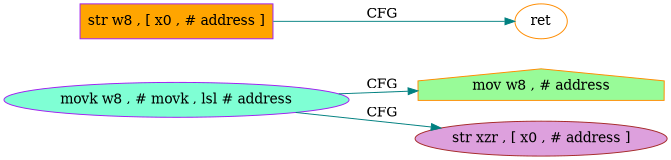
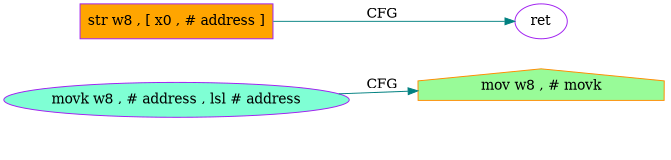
  digraph {
    rankdir=LR
    node [color=darkorange shape=ellipse style=filled]
    edge [color=teal]
-   n1 [fillcolor=palegreen label="mov w8 , # address" shape=house]
-   n2 [color=purple fillcolor=aquamarine label="movk w8 , # movk , lsl # address"]
-   n3 [color=brown fillcolor=plum label="str xzr , [ x0 , # address ]"]
+   n1 [fillcolor=palegreen label="mov w8 , # movk" shape=house]
+   n2 [color=purple fillcolor=aquamarine label="movk w8 , # address , lsl # address"]
    n4 [color=purple fillcolor=orange label="str w8 , [ x0 , # address ]" shape=box]
-   n5 [fillcolor=white label=ret]
+   n5 [color=purple fillcolor=white label=ret]
    n2 -> n1 [label=CFG]
-   n2 -> n3 [label=CFG]
    n4 -> n5 [label=CFG]
  }
